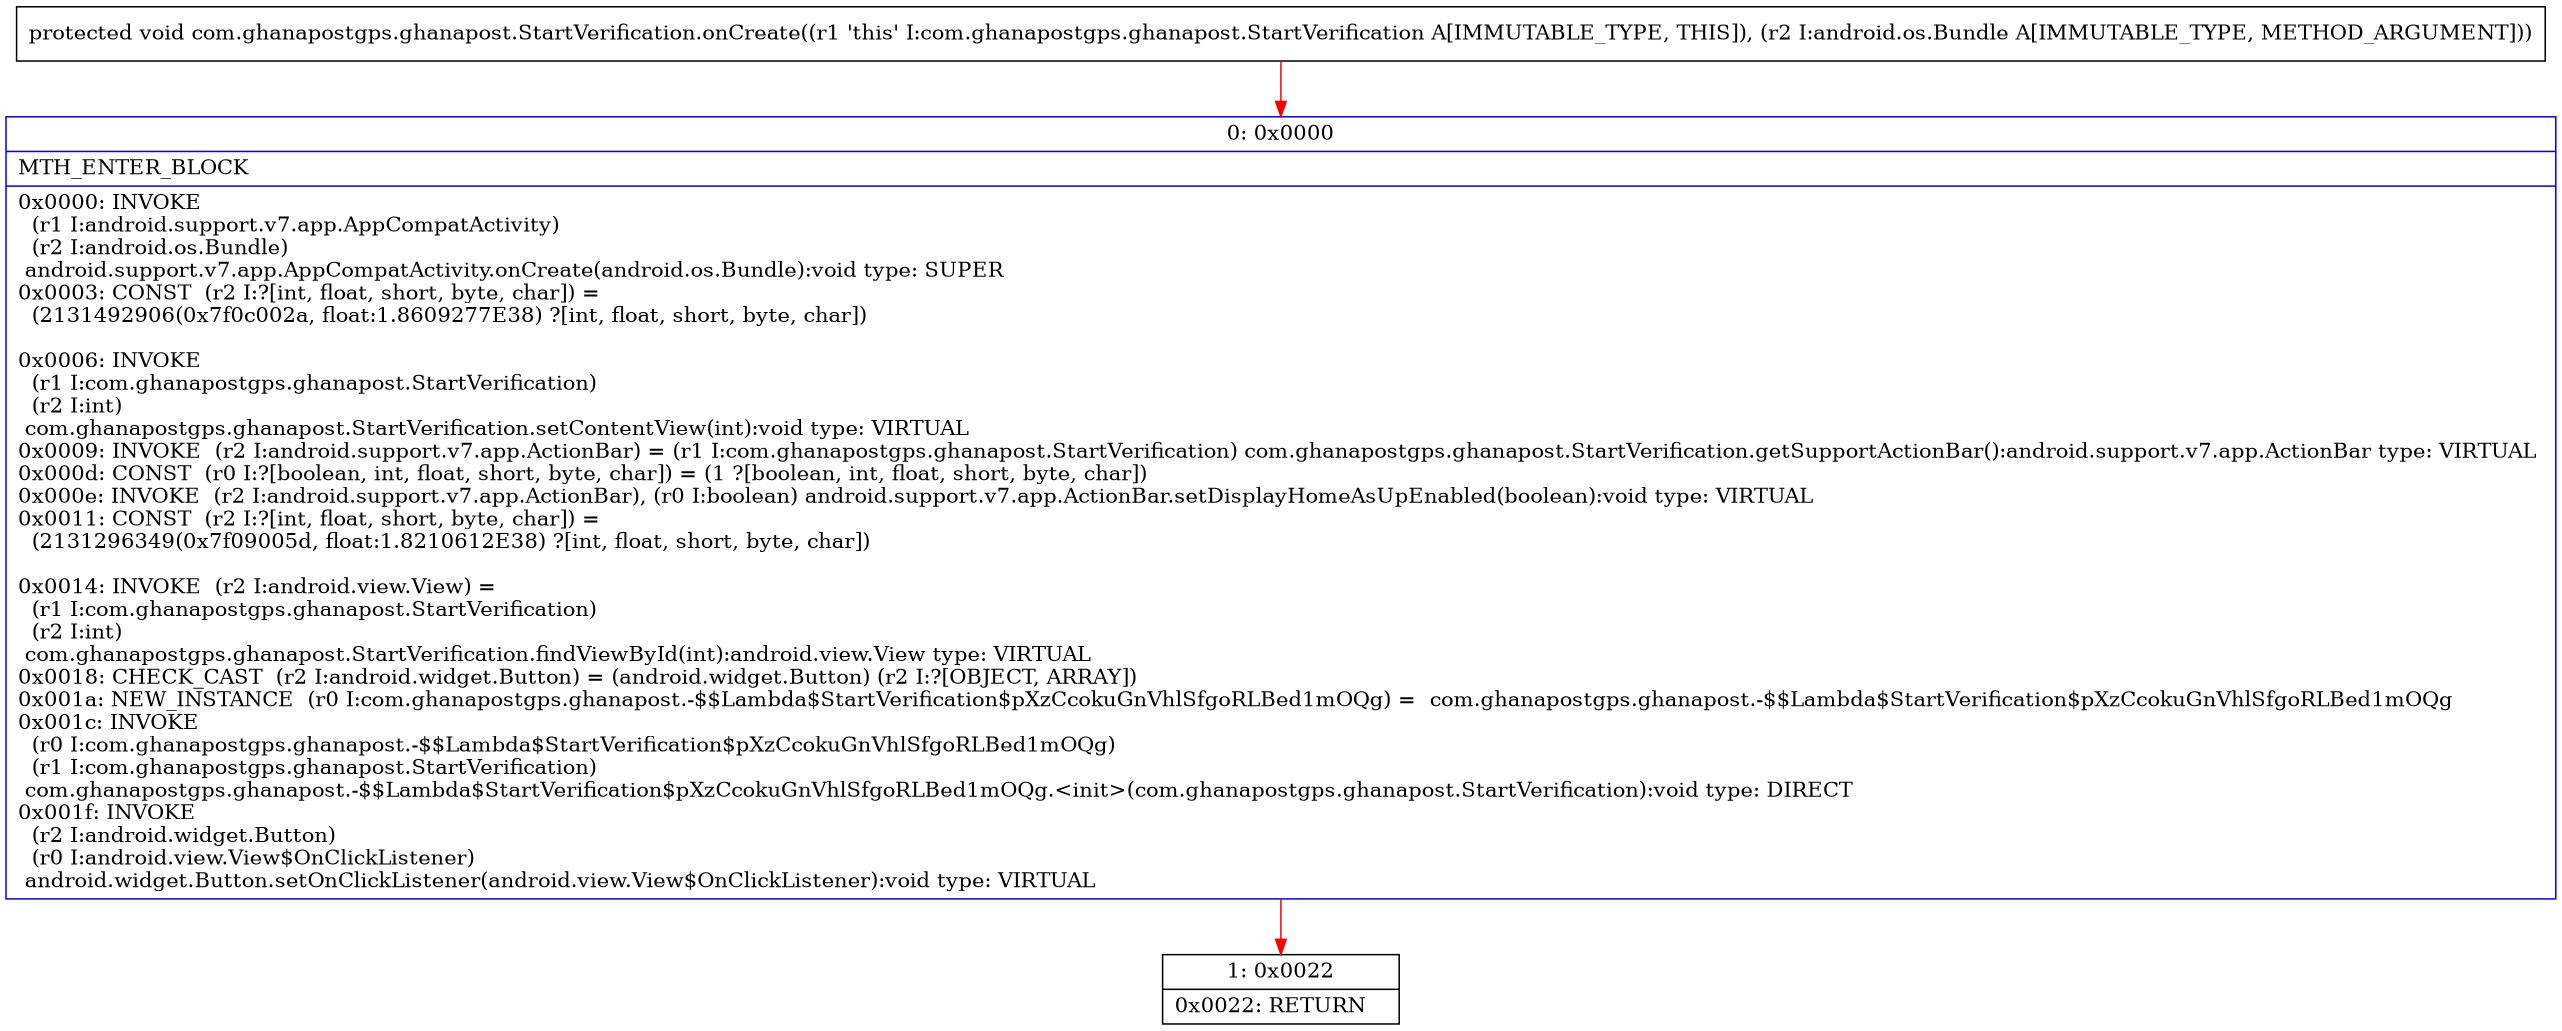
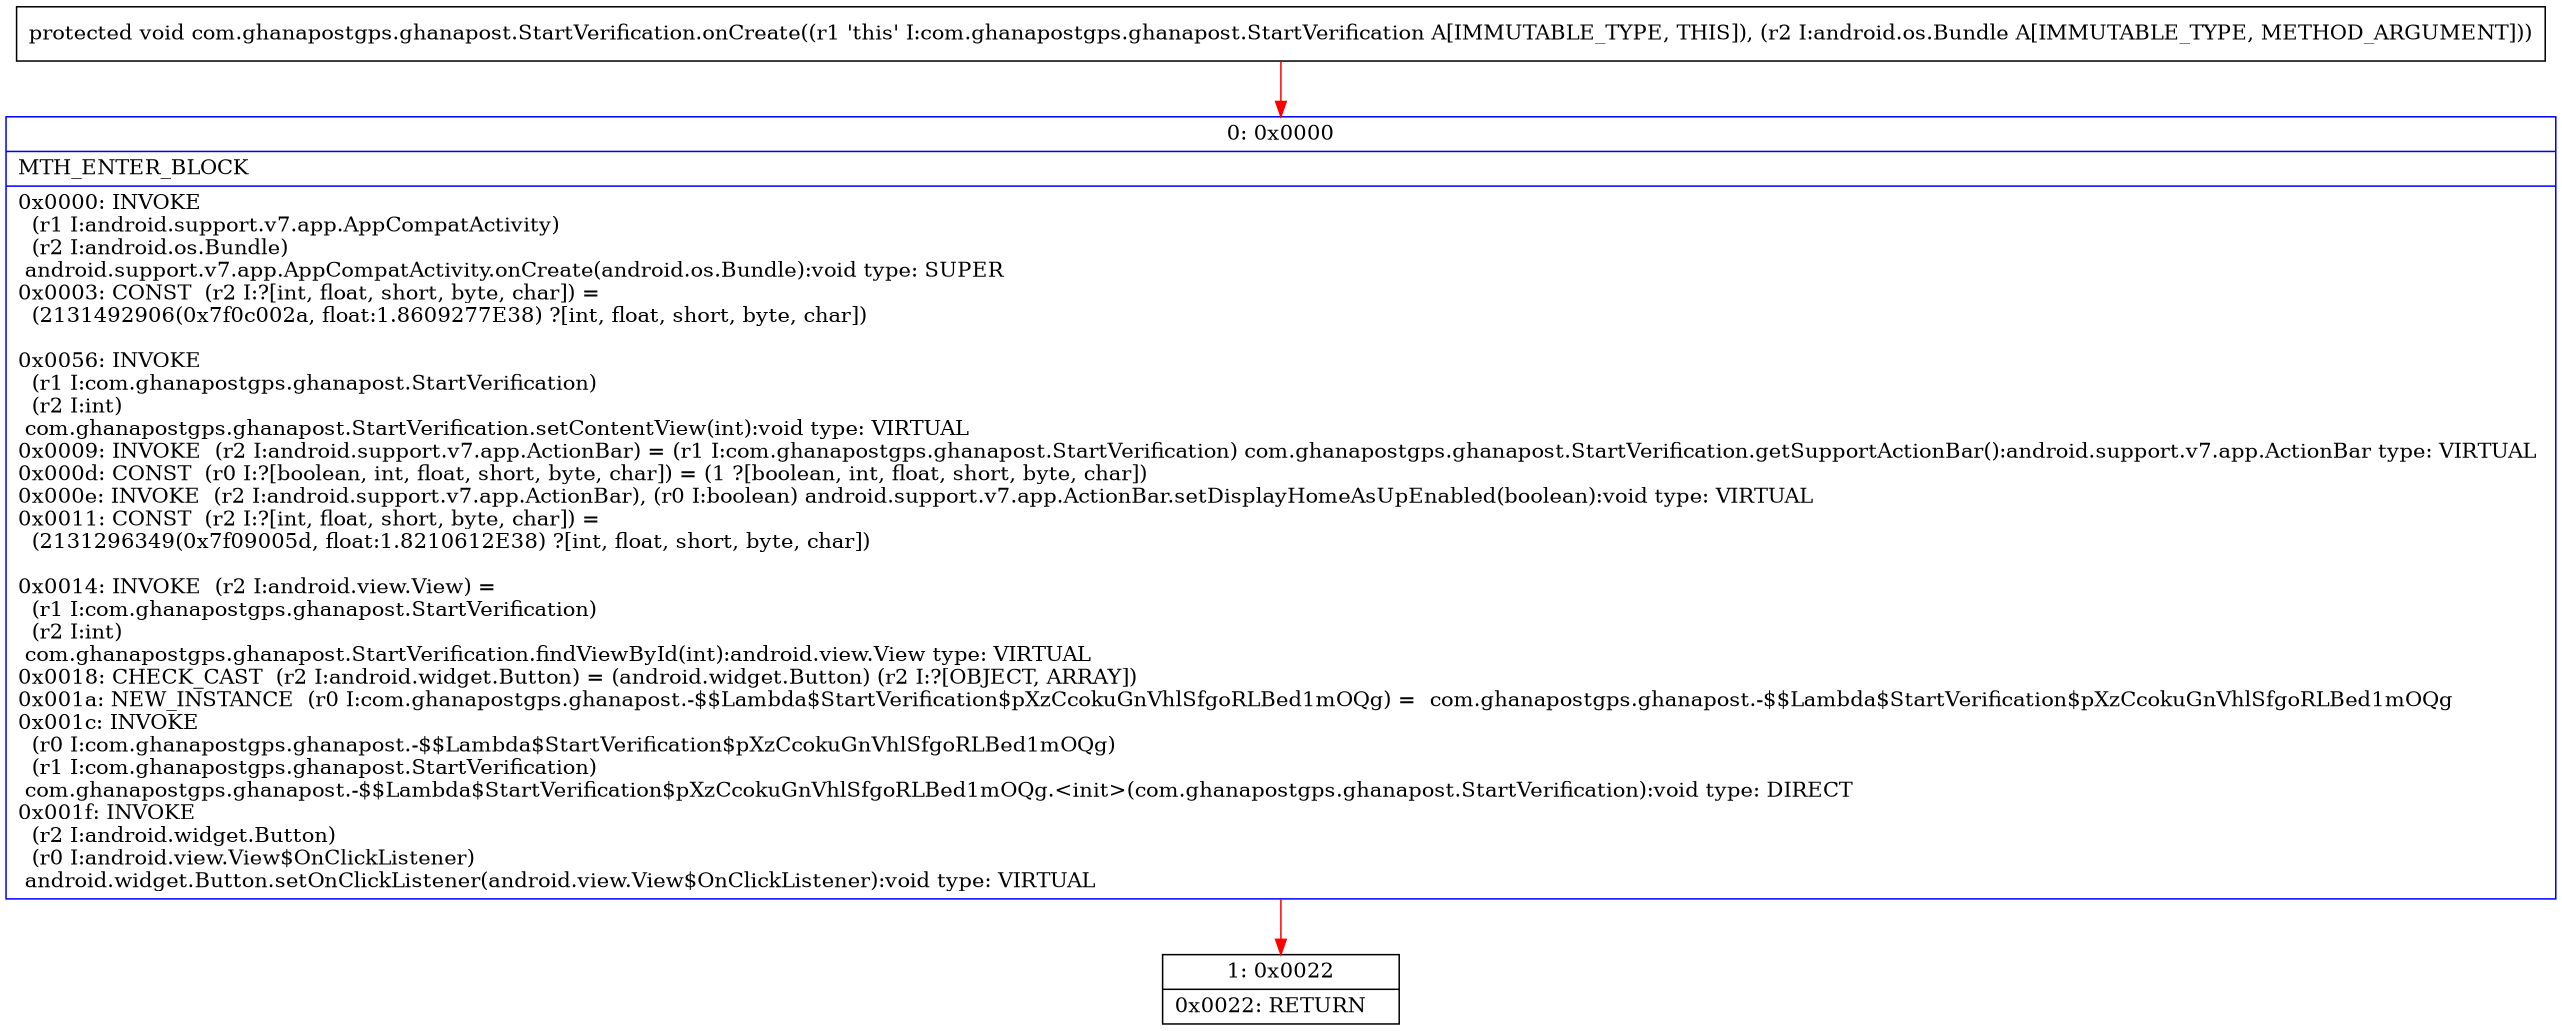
  digraph {
    node [shape=record color=black]
    edge [color=red]
-   n1 [label="{0\:\ 0x0000|MTH_ENTER_BLOCK\l|0x0000: INVOKE  \l  (r1 I:android.support.v7.app.AppCompatActivity)\l  (r2 I:android.os.Bundle)\l android.support.v7.app.AppCompatActivity.onCreate(android.os.Bundle):void type: SUPER \l0x0003: CONST  (r2 I:?[int, float, short, byte, char]) = \l  (2131492906(0x7f0c002a, float:1.8609277E38) ?[int, float, short, byte, char])\l \l0x0006: INVOKE  \l  (r1 I:com.ghanapostgps.ghanapost.StartVerification)\l  (r2 I:int)\l com.ghanapostgps.ghanapost.StartVerification.setContentView(int):void type: VIRTUAL \l0x0009: INVOKE  (r2 I:android.support.v7.app.ActionBar) = (r1 I:com.ghanapostgps.ghanapost.StartVerification) com.ghanapostgps.ghanapost.StartVerification.getSupportActionBar():android.support.v7.app.ActionBar type: VIRTUAL \l0x000d: CONST  (r0 I:?[boolean, int, float, short, byte, char]) = (1 ?[boolean, int, float, short, byte, char]) \l0x000e: INVOKE  (r2 I:android.support.v7.app.ActionBar), (r0 I:boolean) android.support.v7.app.ActionBar.setDisplayHomeAsUpEnabled(boolean):void type: VIRTUAL \l0x0011: CONST  (r2 I:?[int, float, short, byte, char]) = \l  (2131296349(0x7f09005d, float:1.8210612E38) ?[int, float, short, byte, char])\l \l0x0014: INVOKE  (r2 I:android.view.View) = \l  (r1 I:com.ghanapostgps.ghanapost.StartVerification)\l  (r2 I:int)\l com.ghanapostgps.ghanapost.StartVerification.findViewById(int):android.view.View type: VIRTUAL \l0x0018: CHECK_CAST  (r2 I:android.widget.Button) = (android.widget.Button) (r2 I:?[OBJECT, ARRAY]) \l0x001a: NEW_INSTANCE  (r0 I:com.ghanapostgps.ghanapost.\-$$Lambda$StartVerification$pXzCcokuGnVhlSfgoRLBed1mOQg) =  com.ghanapostgps.ghanapost.\-$$Lambda$StartVerification$pXzCcokuGnVhlSfgoRLBed1mOQg \l0x001c: INVOKE  \l  (r0 I:com.ghanapostgps.ghanapost.\-$$Lambda$StartVerification$pXzCcokuGnVhlSfgoRLBed1mOQg)\l  (r1 I:com.ghanapostgps.ghanapost.StartVerification)\l com.ghanapostgps.ghanapost.\-$$Lambda$StartVerification$pXzCcokuGnVhlSfgoRLBed1mOQg.\<init\>(com.ghanapostgps.ghanapost.StartVerification):void type: DIRECT \l0x001f: INVOKE  \l  (r2 I:android.widget.Button)\l  (r0 I:android.view.View$OnClickListener)\l android.widget.Button.setOnClickListener(android.view.View$OnClickListener):void type: VIRTUAL \l}" color=blue]
+   n1 [label="{0\:\ 0x0000|MTH_ENTER_BLOCK\l|0x0000: INVOKE  \l  (r1 I:android.support.v7.app.AppCompatActivity)\l  (r2 I:android.os.Bundle)\l android.support.v7.app.AppCompatActivity.onCreate(android.os.Bundle):void type: SUPER \l0x0003: CONST  (r2 I:?[int, float, short, byte, char]) = \l  (2131492906(0x7f0c002a, float:1.8609277E38) ?[int, float, short, byte, char])\l \l0x0056: INVOKE  \l  (r1 I:com.ghanapostgps.ghanapost.StartVerification)\l  (r2 I:int)\l com.ghanapostgps.ghanapost.StartVerification.setContentView(int):void type: VIRTUAL \l0x0009: INVOKE  (r2 I:android.support.v7.app.ActionBar) = (r1 I:com.ghanapostgps.ghanapost.StartVerification) com.ghanapostgps.ghanapost.StartVerification.getSupportActionBar():android.support.v7.app.ActionBar type: VIRTUAL \l0x000d: CONST  (r0 I:?[boolean, int, float, short, byte, char]) = (1 ?[boolean, int, float, short, byte, char]) \l0x000e: INVOKE  (r2 I:android.support.v7.app.ActionBar), (r0 I:boolean) android.support.v7.app.ActionBar.setDisplayHomeAsUpEnabled(boolean):void type: VIRTUAL \l0x0011: CONST  (r2 I:?[int, float, short, byte, char]) = \l  (2131296349(0x7f09005d, float:1.8210612E38) ?[int, float, short, byte, char])\l \l0x0014: INVOKE  (r2 I:android.view.View) = \l  (r1 I:com.ghanapostgps.ghanapost.StartVerification)\l  (r2 I:int)\l com.ghanapostgps.ghanapost.StartVerification.findViewById(int):android.view.View type: VIRTUAL \l0x0018: CHECK_CAST  (r2 I:android.widget.Button) = (android.widget.Button) (r2 I:?[OBJECT, ARRAY]) \l0x001a: NEW_INSTANCE  (r0 I:com.ghanapostgps.ghanapost.\-$$Lambda$StartVerification$pXzCcokuGnVhlSfgoRLBed1mOQg) =  com.ghanapostgps.ghanapost.\-$$Lambda$StartVerification$pXzCcokuGnVhlSfgoRLBed1mOQg \l0x001c: INVOKE  \l  (r0 I:com.ghanapostgps.ghanapost.\-$$Lambda$StartVerification$pXzCcokuGnVhlSfgoRLBed1mOQg)\l  (r1 I:com.ghanapostgps.ghanapost.StartVerification)\l com.ghanapostgps.ghanapost.\-$$Lambda$StartVerification$pXzCcokuGnVhlSfgoRLBed1mOQg.\<init\>(com.ghanapostgps.ghanapost.StartVerification):void type: DIRECT \l0x001f: INVOKE  \l  (r2 I:android.widget.Button)\l  (r0 I:android.view.View$OnClickListener)\l android.widget.Button.setOnClickListener(android.view.View$OnClickListener):void type: VIRTUAL \l}" color=blue]
    n2 [label="{1\:\ 0x0022|0x0022: RETURN   \l}"]
    n3 [label="{protected void com.ghanapostgps.ghanapost.StartVerification.onCreate((r1 'this' I:com.ghanapostgps.ghanapost.StartVerification A[IMMUTABLE_TYPE, THIS]), (r2 I:android.os.Bundle A[IMMUTABLE_TYPE, METHOD_ARGUMENT])) }"]
    n1 -> n2
    n3 -> n1
  }
